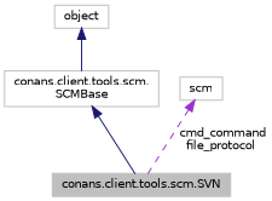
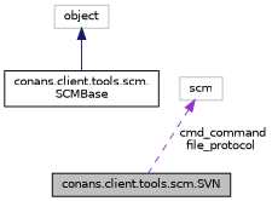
  digraph {
    node [color=black fillcolor=white fontname=Helvetica fontsize=10 shape=record style=filled]
    edge [color=midnightblue dir=back fontname=Helvetica fontsize=10 labelfontname=Helvetica labelfontsize=10 style=solid]
-   n1 [color=grey75 fillcolor=grey75 fontcolor=black height=0.2 label="conans.client.tools.scm.SVN" width=0.4]
-   n2 [color=grey75 height=0.2 label="conans.client.tools.scm.\lSCMBase" width=0.4]
+   n1 [fillcolor=grey75 fontcolor=black height=0.2 label="conans.client.tools.scm.SVN" width=0.4]
+   n2 [height=0.2 label="conans.client.tools.scm.\lSCMBase" width=0.4]
    n3 [color=grey75 height=0.2 label=object width=0.4]
    n4 [color=grey75 height=0.2 label=scm width=0.4]
-   n2 -> n1
    n3 -> n2
    n4 -> n1 [color=darkorchid3 label=" cmd_command\nfile_protocol" style=dashed]
  }
